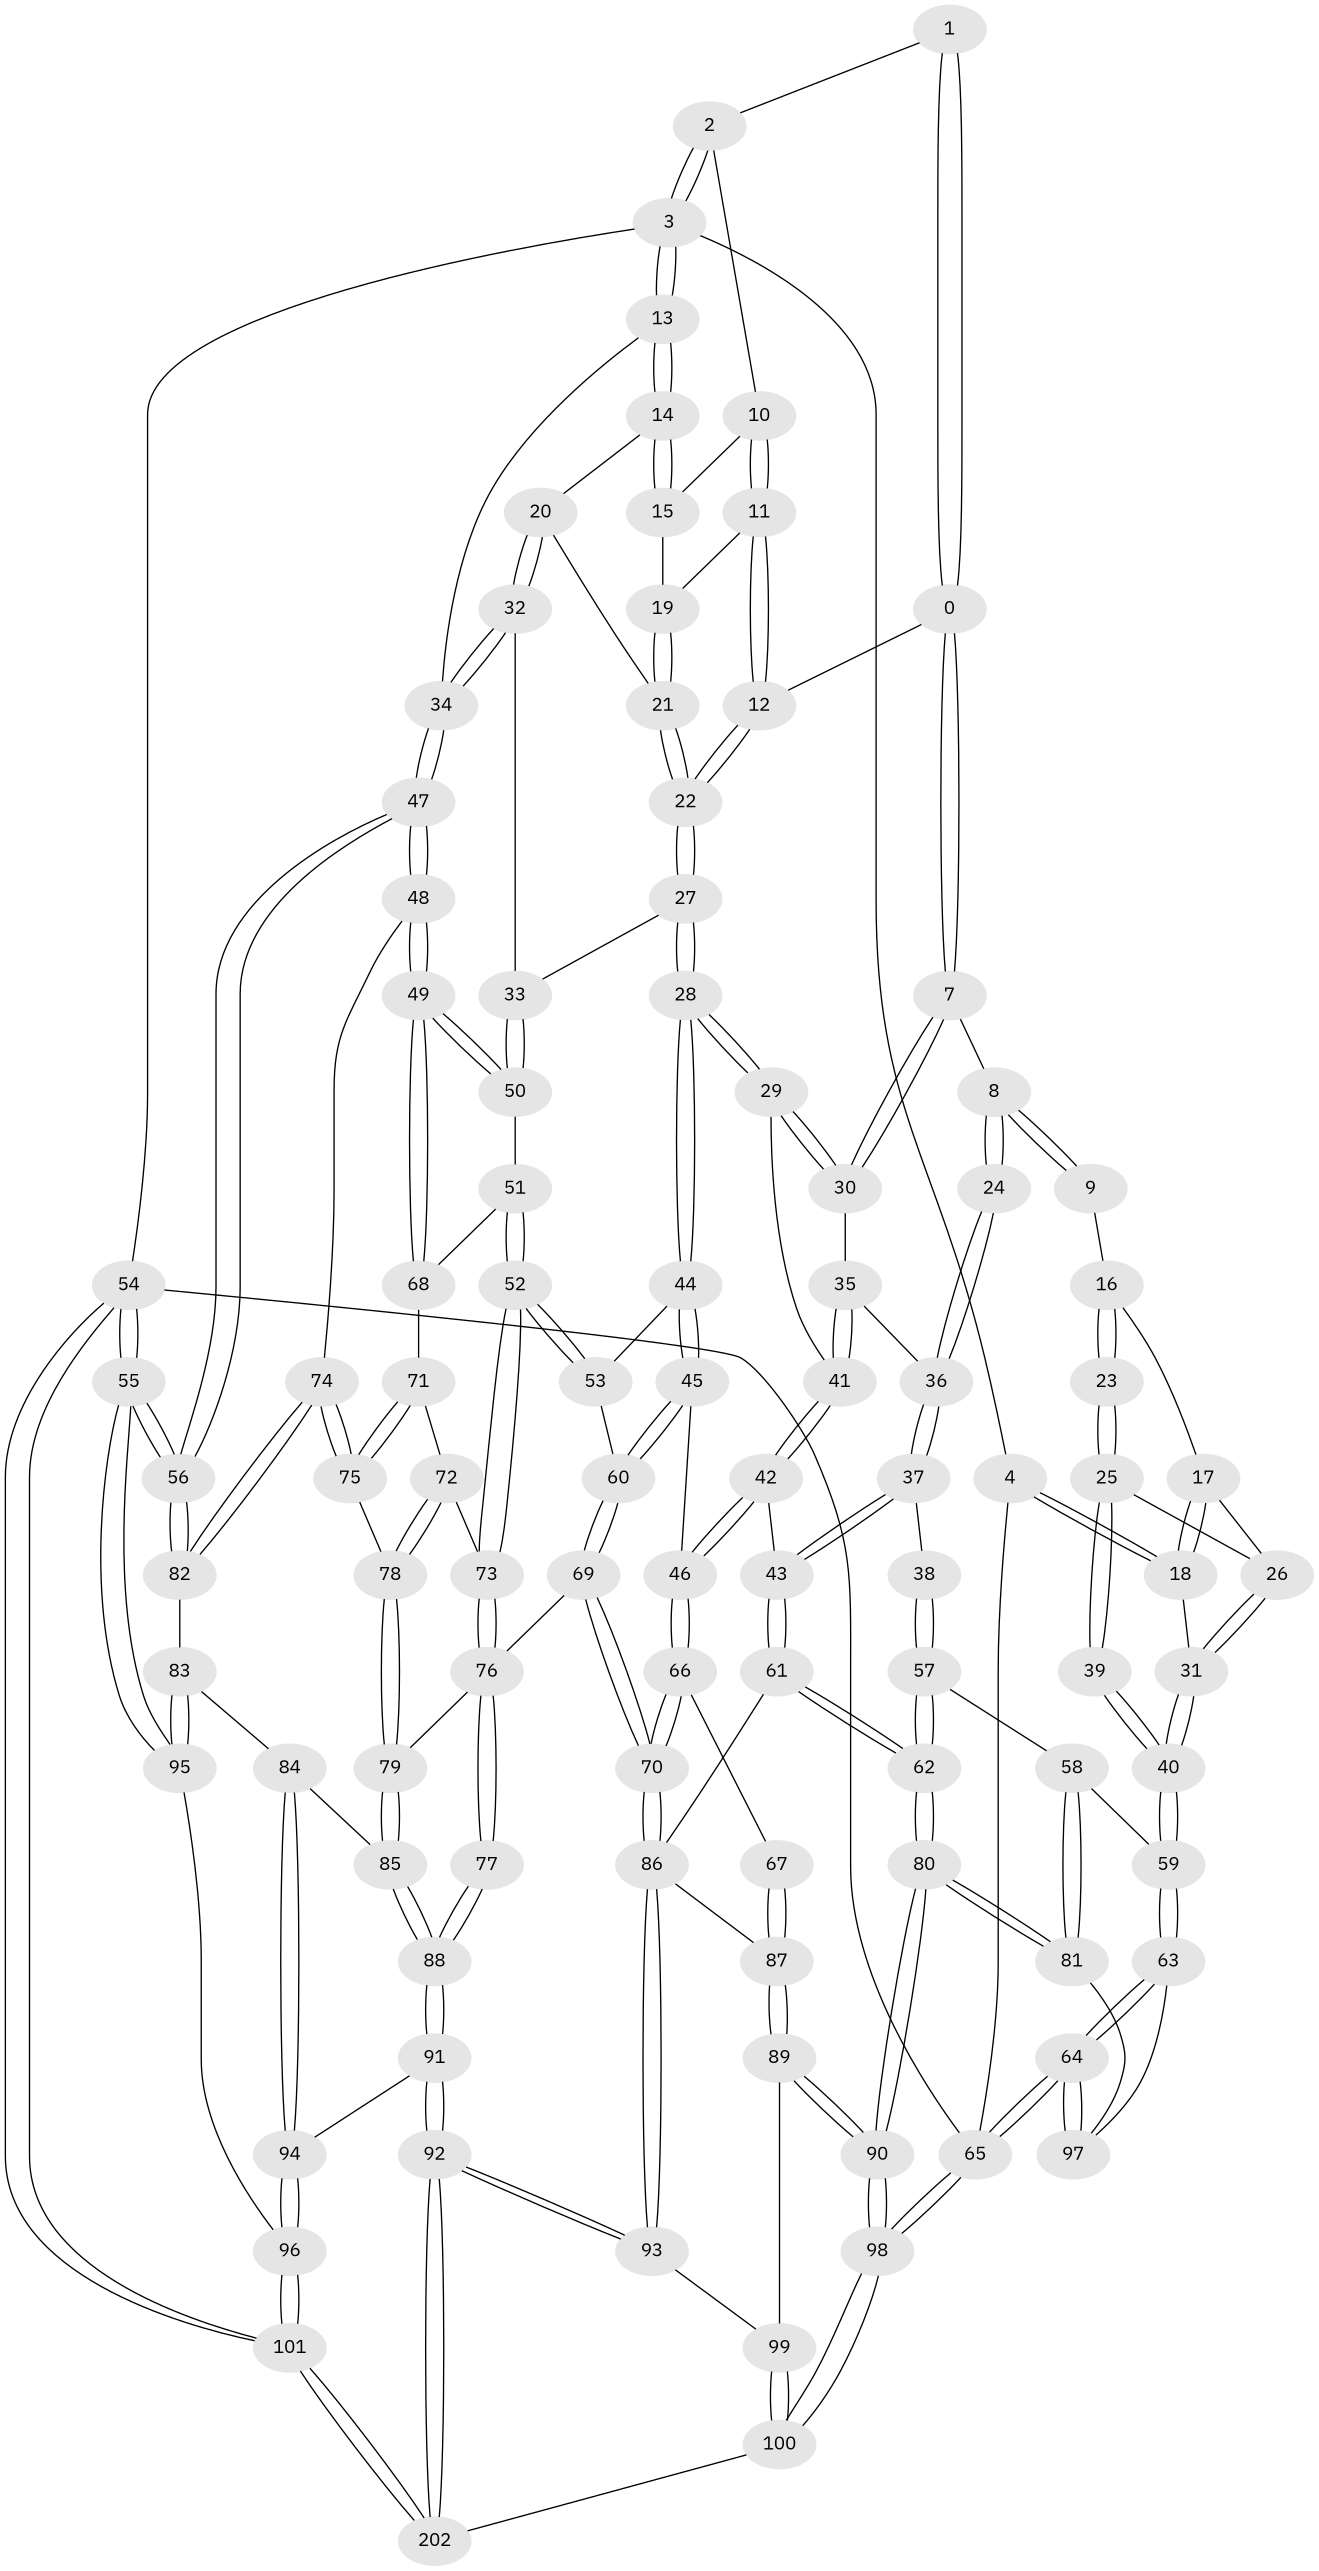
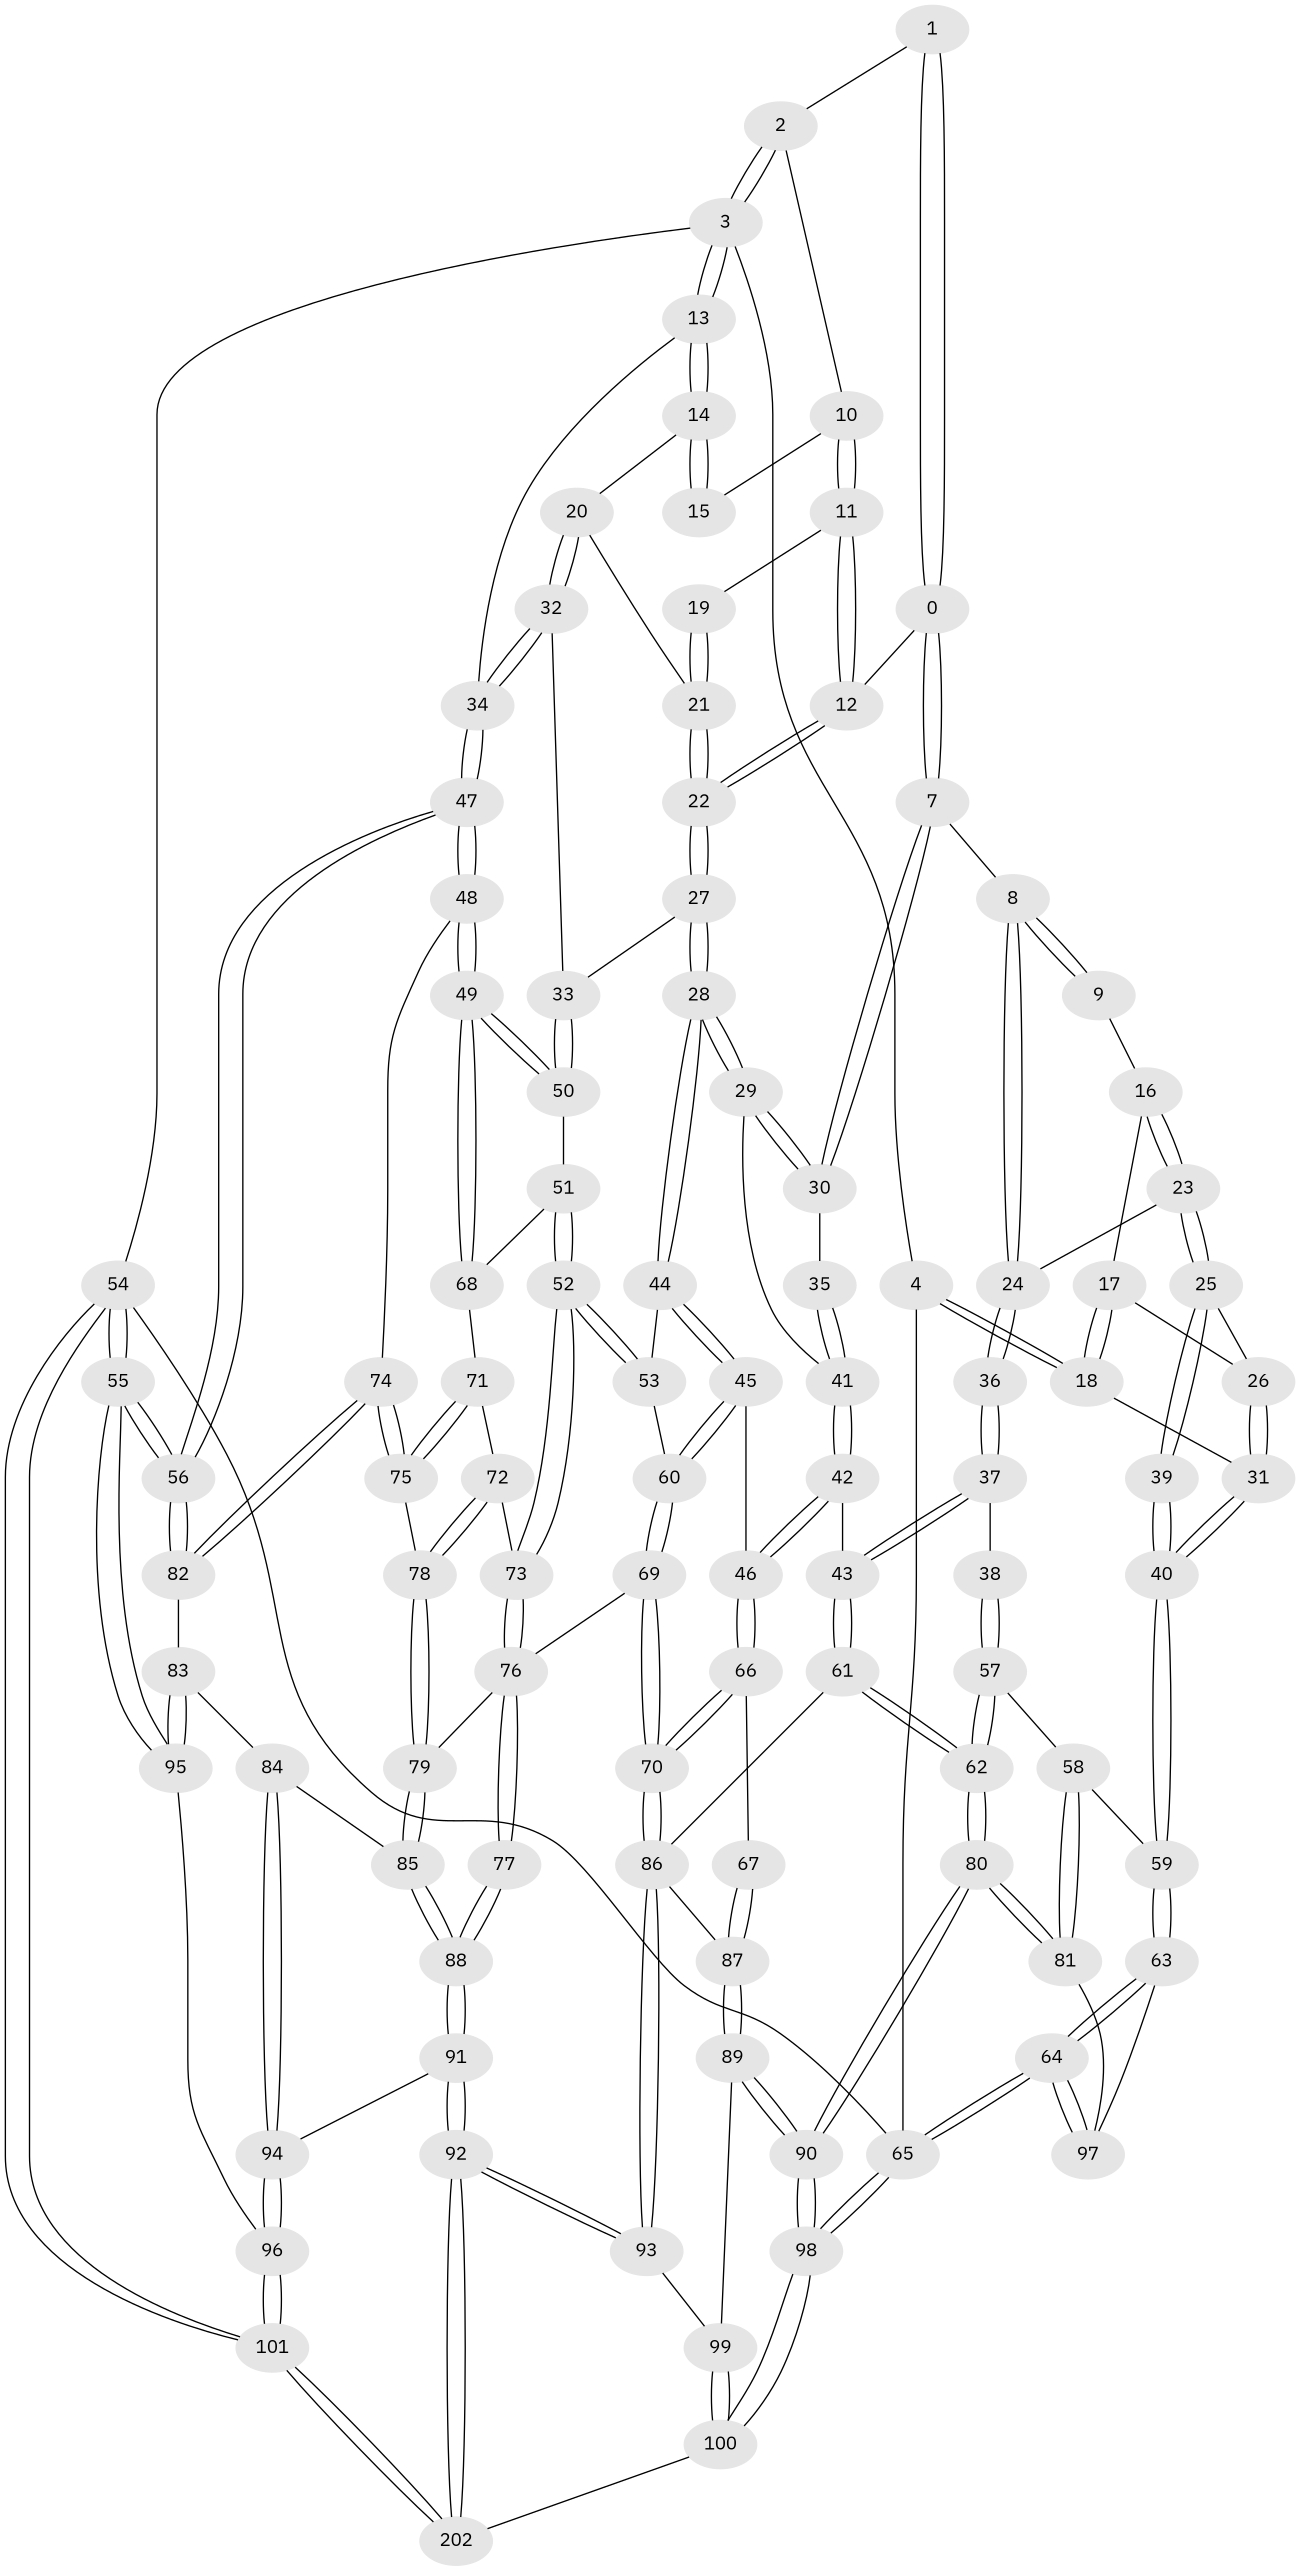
  graph {
    fontname="IBM Plex Sans"
    node [color=gray90 fontname="IBM Plex Sans" style=filled]
    edge [fontname="IBM Plex Sans"]
    1
    2
    n3 [label=0]
    3
    10
    7
    12
    4
    13
    54
    11
    15
    18
    65
    14
    34
    55
    101
    31
    98
    9
    16
    8
    30
    22
    24
    35
    36
    17
    23
    19
    21
    27
    20
    47
    32
    26
    25
    40
    33
    28
    39
    37
    29
    44
    50
    41
    45
    53
    42
    59
    51
    48
    56
    38
    43
    57
    61
    58
    62
    63
    46
    66
    86
    60
    69
    67
    70
    49
    74
    82
    68
    75
    71
    52
    73
    76
    95
    n79 [label=202]
    96
    83
    81
    80
    97
    64
    87
    90
    100
    89
    72
    77
    88
    93
    78
    79
    85
    91
    84
    94
    99
    92
    1 -- 2
    1 -- n3
    1 -- n3
    2 -- 3
    2 -- 3
    2 -- 10
    n3 -- 7
    n3 -- 7
    n3 -- 12
    3 -- 4
    3 -- 13
    3 -- 13
    3 -- 54
    10 -- 11
    10 -- 11
    10 -- 15
    7 -- 8
    7 -- 30
    7 -- 30
    12 -- 22
    12 -- 22
    4 -- 18
    4 -- 18
    4 -- 65
    13 -- 14
    13 -- 14
    13 -- 34
    54 -- 65
    54 -- 55
    54 -- 55
    54 -- 101
    54 -- 101
    11 -- 12
    11 -- 12
    11 -- 19
-   15 -- 19
    18 -- 31
    65 -- 98
    65 -- 98
    14 -- 15
    14 -- 15
    14 -- 20
    34 -- 47
    34 -- 47
    55 -- 56
    55 -- 56
    55 -- 95
    55 -- 95
    101 -- n79
    101 -- n79
    31 -- 40
    31 -- 40
    98 -- 100
    98 -- 100
    9 -- 16
    16 -- 17
    16 -- 23
    16 -- 23
    8 -- 9
    8 -- 9
    8 -- 24
    8 -- 24
    30 -- 35
    22 -- 27
    22 -- 27
    24 -- 36
    24 -- 36
-   35 -- 36
    35 -- 41
    35 -- 41
    36 -- 37
    36 -- 37
    17 -- 18
    17 -- 18
    17 -- 26
+   23 -- 24
    23 -- 25
    23 -- 25
    19 -- 21
    19 -- 21
    21 -- 22
    21 -- 22
    27 -- 33
    27 -- 28
    27 -- 28
    20 -- 21
    20 -- 32
    20 -- 32
    47 -- 48
    47 -- 48
    47 -- 56
    47 -- 56
    32 -- 34
    32 -- 34
    32 -- 33
    26 -- 31
    26 -- 31
    25 -- 26
    25 -- 39
    25 -- 39
    40 -- 59
    40 -- 59
    33 -- 50
    33 -- 50
    28 -- 29
    28 -- 29
    28 -- 44
    28 -- 44
    39 -- 40
    39 -- 40
    37 -- 38
    37 -- 43
    37 -- 43
    29 -- 30
    29 -- 30
    29 -- 41
    44 -- 45
    44 -- 45
    44 -- 53
    50 -- 51
    41 -- 42
    41 -- 42
    45 -- 46
    45 -- 60
    45 -- 60
    53 -- 60
    42 -- 43
    42 -- 46
    42 -- 46
    59 -- 63
    59 -- 63
    51 -- 68
    51 -- 52
    51 -- 52
    48 -- 49
    48 -- 49
    48 -- 74
    56 -- 82
    56 -- 82
    38 -- 57
    38 -- 57
    43 -- 61
    43 -- 61
    57 -- 58
    57 -- 62
    57 -- 62
    61 -- 62
    61 -- 62
    61 -- 86
    58 -- 59
    58 -- 81
    58 -- 81
    62 -- 80
    62 -- 80
    63 -- 97
    63 -- 64
    63 -- 64
    46 -- 66
    46 -- 66
    66 -- 67
    66 -- 70
    66 -- 70
    86 -- 87
    86 -- 93
    86 -- 93
    60 -- 69
    60 -- 69
    69 -- 70
    69 -- 70
    69 -- 76
    67 -- 87
    67 -- 87
    70 -- 86
    70 -- 86
    49 -- 50
    49 -- 50
    49 -- 68
    49 -- 68
    74 -- 82
    74 -- 82
    74 -- 75
    74 -- 75
    82 -- 83
    68 -- 71
    75 -- 78
    71 -- 75
    71 -- 75
    71 -- 72
    52 -- 53
    52 -- 53
    52 -- 73
    52 -- 73
    73 -- 76
    73 -- 76
    76 -- 77
    76 -- 77
    76 -- 79
    95 -- 96
    96 -- 101
    96 -- 101
    83 -- 95
    83 -- 95
    83 -- 84
    81 -- 97
    80 -- 81
    80 -- 81
    80 -- 90
    80 -- 90
    64 -- 65
    64 -- 65
    64 -- 97
    64 -- 97
    87 -- 89
    87 -- 89
    90 -- 98
    90 -- 98
    100 -- n79
    89 -- 90
    89 -- 90
    89 -- 99
    72 -- 73
    72 -- 78
    72 -- 78
    77 -- 88
    77 -- 88
    88 -- 91
    88 -- 91
    93 -- 99
    78 -- 79
    78 -- 79
    79 -- 85
    79 -- 85
    85 -- 88
    85 -- 88
    91 -- 94
    91 -- 92
    91 -- 92
    84 -- 85
    84 -- 94
    84 -- 94
    94 -- 96
    94 -- 96
    99 -- 100
    99 -- 100
    92 -- n79
    92 -- n79
    92 -- 93
    92 -- 93
  }
